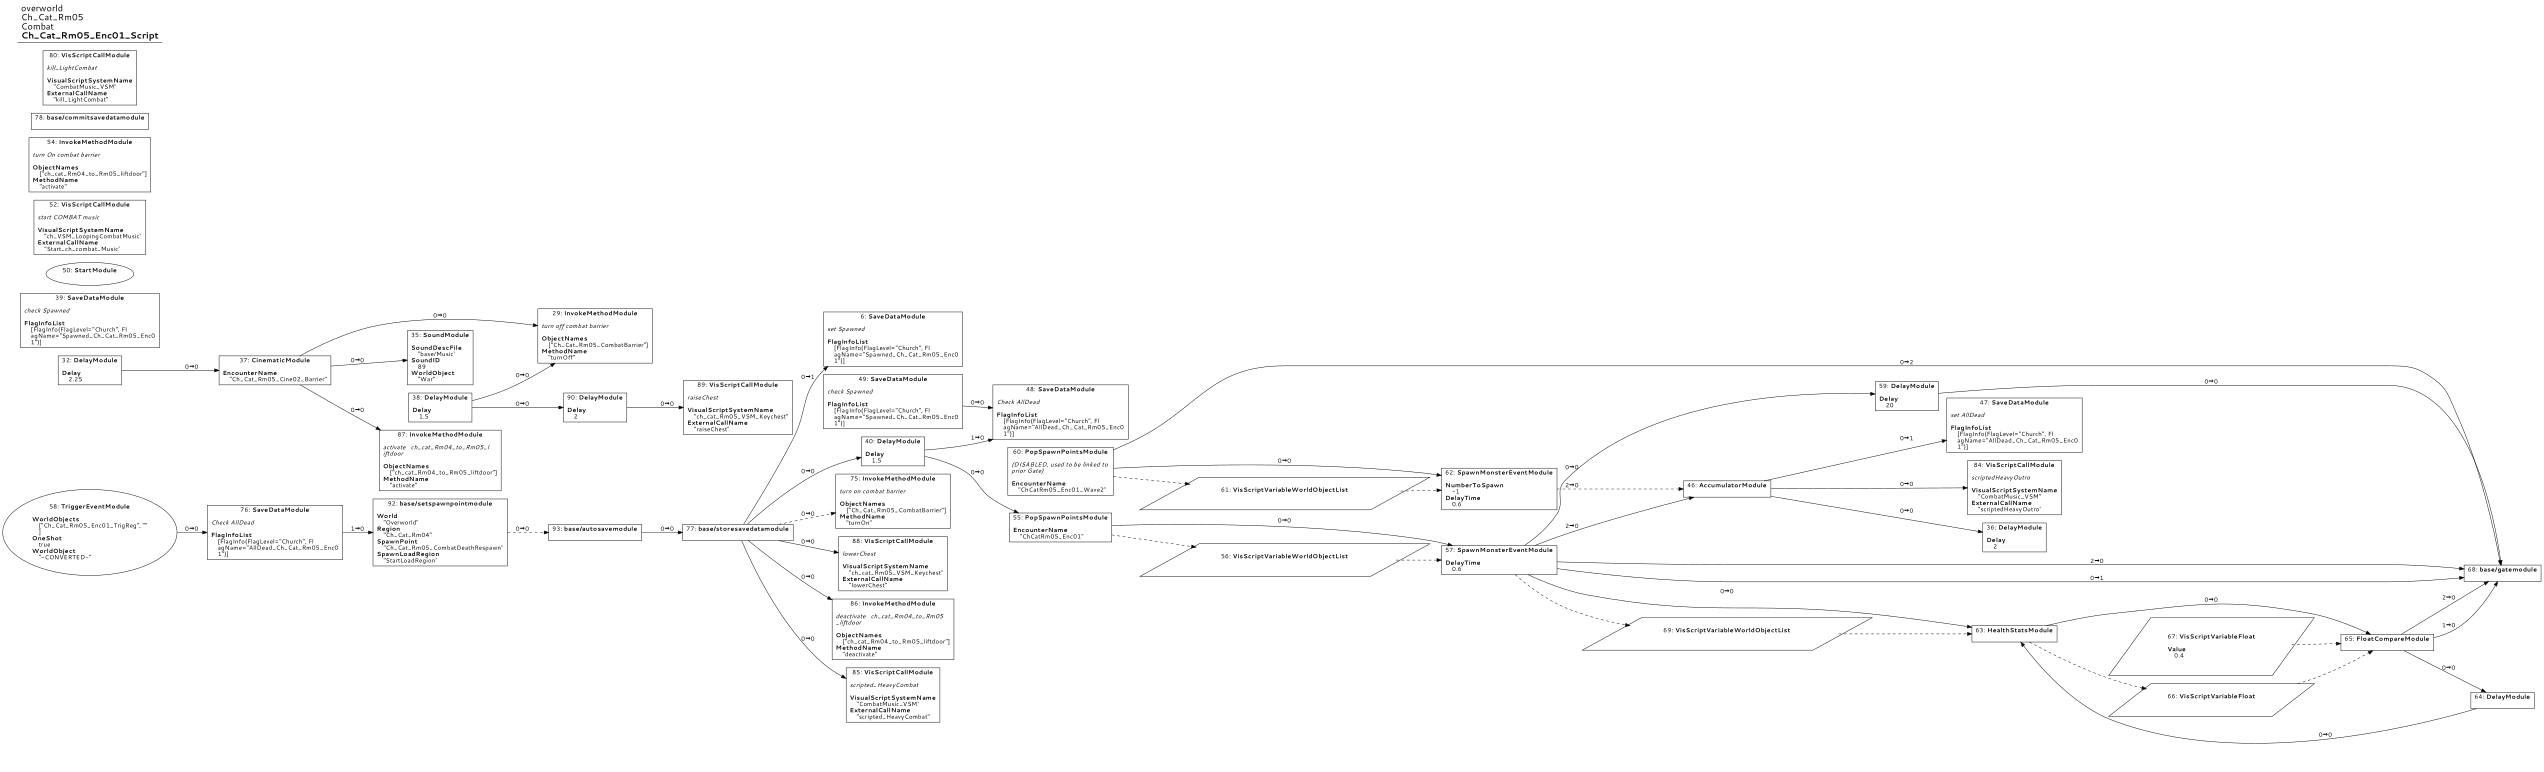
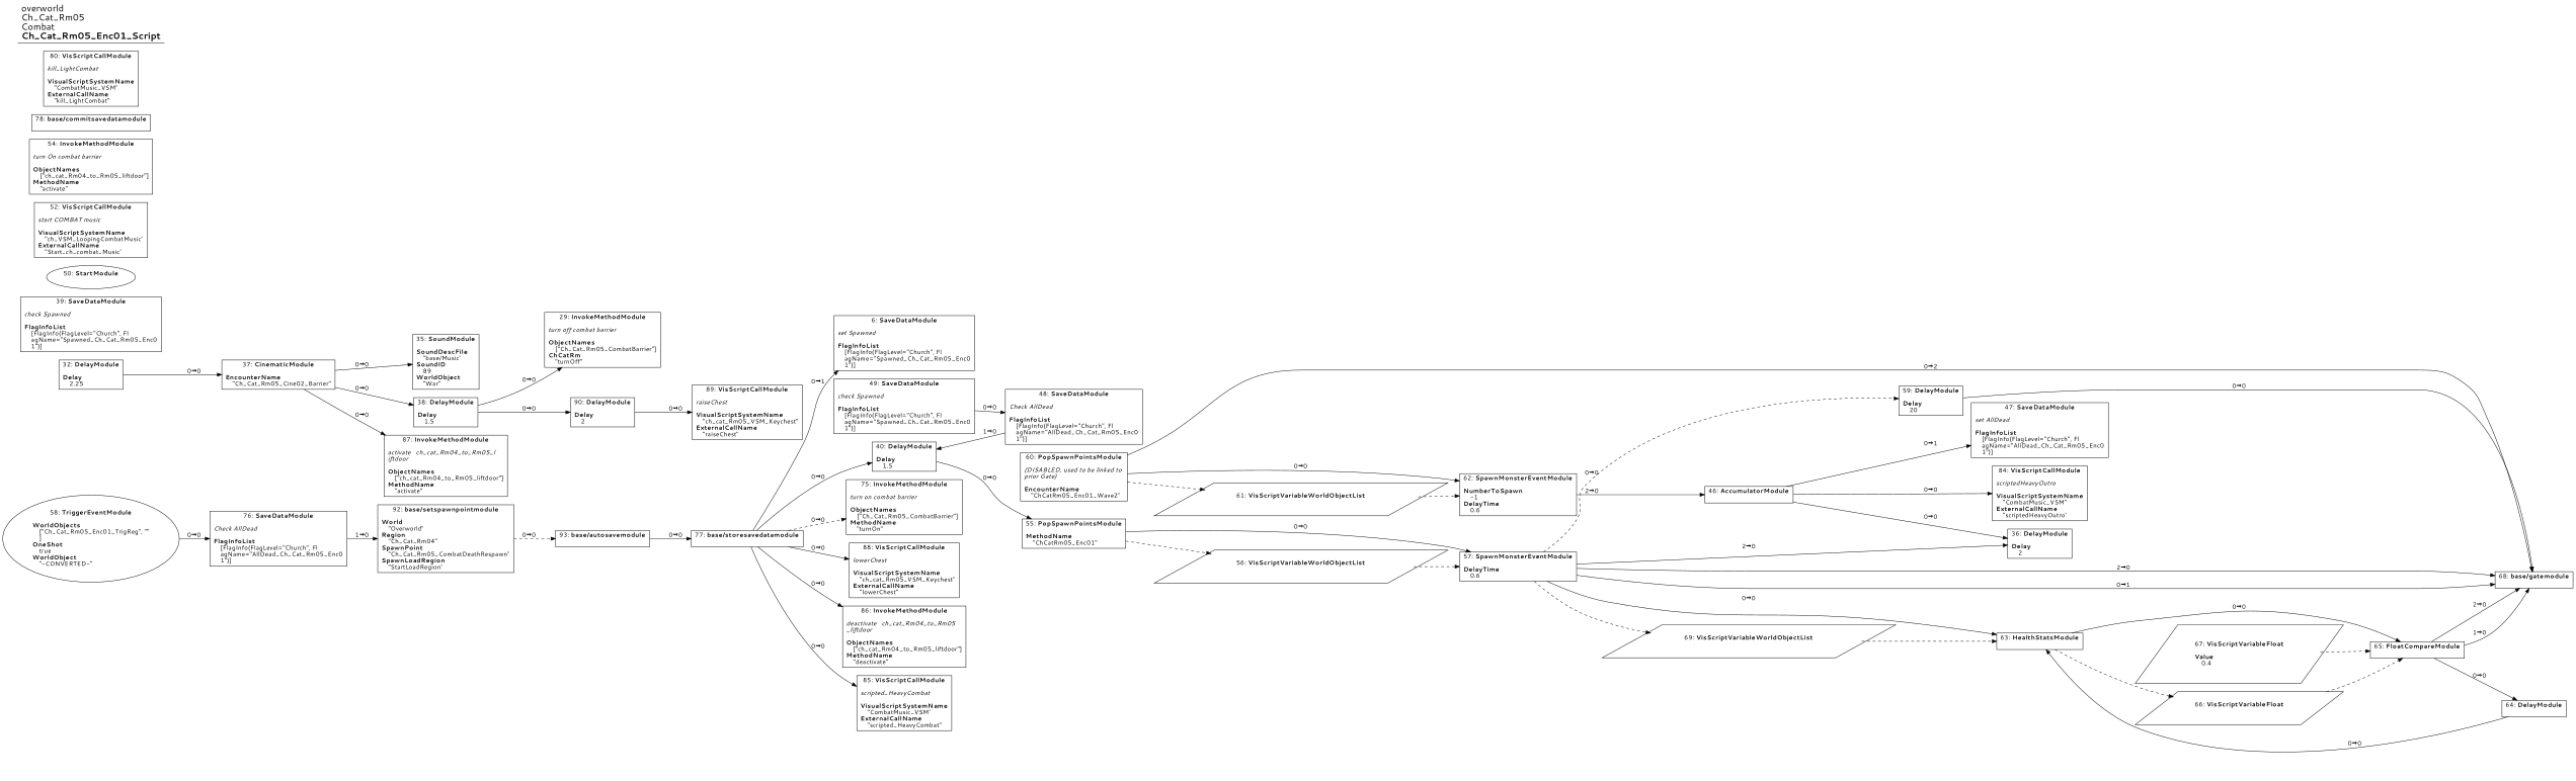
  digraph {
    fontname="Segoe UI"
    rankdir=LR
    splines=spline
    node [fontname="Segoe UI" shape=box]
    edge [fontname="Segoe UI"]
    n1 [label=<6: <b>SaveDataModule</b><br/><br/><i>set Spawned<br align="left"/></i><br align="left"/><b>FlagInfoList</b><br align="left"/>    [FlagInfo(FlagLevel=&quot;Church&quot;, Fl<br align="left"/>    agName=&quot;Spawned_Ch_Cat_Rm05_Enc0<br align="left"/>    1&quot;)]<br align="left"/>>]
-   n2 [label=<29: <b>InvokeMethodModule</b><br/><br/><i>turn off combat barrier<br align="left"/></i><br align="left"/><b>ObjectNames</b><br align="left"/>    [&quot;Ch_Cat_Rm05_CombatBarrier&quot;]<br align="left"/><b>MethodName</b><br align="left"/>    &quot;turnOff&quot;<br align="left"/>>]
+   n2 [label=<29: <b>InvokeMethodModule</b><br/><br/><i>turn off combat barrier<br align="left"/></i><br align="left"/><b>ObjectNames</b><br align="left"/>    [&quot;Ch_Cat_Rm05_CombatBarrier&quot;]<br align="left"/><b>ChCatRm</b><br align="left"/>    &quot;turnOff&quot;<br align="left"/>>]
    n3 [label=<32: <b>DelayModule</b><br/><br/><b>Delay</b><br align="left"/>    2.25<br align="left"/>>]
    n4 [label=<37: <b>CinematicModule</b><br/><br/><b>EncounterName</b><br align="left"/>    &quot;Ch_Cat_Rm05_Cine02_Barrier&quot;<br align="left"/>>]
    n5 [label=<35: <b>SoundModule</b><br/><br/><b>SoundDescFile</b><br align="left"/>    &quot;base/Music&quot;<br align="left"/><b>SoundID</b><br align="left"/>    89<br align="left"/><b>WorldObject</b><br align="left"/>    &quot;War&quot;<br align="left"/>>]
    n6 [label=<38: <b>DelayModule</b><br/><br/><b>Delay</b><br align="left"/>    1.5<br align="left"/>>]
    n7 [label=<87: <b>InvokeMethodModule</b><br/><br/><i>activate   ch_cat_Rm04_to_Rm05_l<br align="left"/>iftdoor<br align="left"/></i><br align="left"/><b>ObjectNames</b><br align="left"/>    [&quot;ch_cat_Rm04_to_Rm05_liftdoor&quot;]<br align="left"/><b>MethodName</b><br align="left"/>    &quot;activate&quot;<br align="left"/>>]
    n8 [label=<90: <b>DelayModule</b><br/><br/><b>Delay</b><br align="left"/>    2<br align="left"/>>]
    n9 [label=<36: <b>DelayModule</b><br/><br/><b>Delay</b><br align="left"/>    2<br align="left"/>>]
    n10 [label=<89: <b>VisScriptCallModule</b><br/><br/><i>raiseChest<br align="left"/></i><br align="left"/><b>VisualScriptSystemName</b><br align="left"/>    &quot;ch_cat_Rm05_VSM_Keychest&quot;<br align="left"/><b>ExternalCallName</b><br align="left"/>    &quot;raiseChest&quot;<br align="left"/>>]
    n11 [label=<39: <b>SaveDataModule</b><br/><br/><i>check Spawned<br align="left"/></i><br align="left"/><b>FlagInfoList</b><br align="left"/>    [FlagInfo(FlagLevel=&quot;Church&quot;, Fl<br align="left"/>    agName=&quot;Spawned_Ch_Cat_Rm05_Enc0<br align="left"/>    1&quot;)]<br align="left"/>>]
    n12 [label=<40: <b>DelayModule</b><br/><br/><b>Delay</b><br align="left"/>    1.5<br align="left"/>>]
-   n13 [label=<55: <b>PopSpawnPointsModule</b><br/><br/><b>EncounterName</b><br align="left"/>    &quot;ChCatRm05_Enc01&quot;<br align="left"/>>]
+   n13 [label=<55: <b>PopSpawnPointsModule</b><br/><br/><b>MethodName</b><br align="left"/>    &quot;ChCatRm05_Enc01&quot;<br align="left"/>>]
    n14 [label=<57: <b>SpawnMonsterEventModule</b><br/><br/><b>DelayTime</b><br align="left"/>    0.6<br align="left"/>>]
    n15 [label=<56: <b>VisScriptVariableWorldObjectList</b><br/><br/>> shape=parallelogram]
    n16 [label=<46: <b>AccumulatorModule</b><br/><br/>>]
    n17 [label=<68: <b>base/gatemodule</b><br/><br/>>]
    n18 [label=<59: <b>DelayModule</b><br/><br/><b>Delay</b><br align="left"/>    20<br align="left"/>>]
    n19 [label=<63: <b>HealthStatsModule</b><br/><br/>>]
    n20 [label=<69: <b>VisScriptVariableWorldObjectList</b><br/><br/>> shape=parallelogram]
    n21 [label=<47: <b>SaveDataModule</b><br/><br/><i>set AllDead<br align="left"/></i><br align="left"/><b>FlagInfoList</b><br align="left"/>    [FlagInfo(FlagLevel=&quot;Church&quot;, Fl<br align="left"/>    agName=&quot;AllDead_Ch_Cat_Rm05_Enc0<br align="left"/>    1&quot;)]<br align="left"/>>]
    n22 [label=<84: <b>VisScriptCallModule</b><br/><br/><i>scriptedHeavyOutro<br align="left"/></i><br align="left"/><b>VisualScriptSystemName</b><br align="left"/>    &quot;CombatMusic_VSM&quot;<br align="left"/><b>ExternalCallName</b><br align="left"/>    &quot;scriptedHeavyOutro&quot;<br align="left"/>>]
    n23 [label=<48: <b>SaveDataModule</b><br/><br/><i>Check AllDead<br align="left"/></i><br align="left"/><b>FlagInfoList</b><br align="left"/>    [FlagInfo(FlagLevel=&quot;Church&quot;, Fl<br align="left"/>    agName=&quot;AllDead_Ch_Cat_Rm05_Enc0<br align="left"/>    1&quot;)]<br align="left"/>>]
    n24 [label=<49: <b>SaveDataModule</b><br/><br/><i>check Spawned<br align="left"/></i><br align="left"/><b>FlagInfoList</b><br align="left"/>    [FlagInfo(FlagLevel=&quot;Church&quot;, Fl<br align="left"/>    agName=&quot;Spawned_Ch_Cat_Rm05_Enc0<br align="left"/>    1&quot;)]<br align="left"/>>]
    n25 [label=<50: <b>StartModule</b><br/><br/>> shape=oval]
    n26 [label=<52: <b>VisScriptCallModule</b><br/><br/><i>start COMBAT music<br align="left"/></i><br align="left"/><b>VisualScriptSystemName</b><br align="left"/>    &quot;ch_VSM_LoopingCombatMusic&quot;<br align="left"/><b>ExternalCallName</b><br align="left"/>    &quot;Start_ch_combat_Music&quot;<br align="left"/>>]
    n27 [label=<54: <b>InvokeMethodModule</b><br/><br/><i>turn On combat barrier<br align="left"/></i><br align="left"/><b>ObjectNames</b><br align="left"/>    [&quot;ch_cat_Rm04_to_Rm05_liftdoor&quot;]<br align="left"/><b>MethodName</b><br align="left"/>    &quot;activate&quot;<br align="left"/>>]
    n28 [label=<65: <b>FloatCompareModule</b><br/><br/>>]
    n29 [label=<66: <b>VisScriptVariableFloat</b><br/><br/>> shape=parallelogram]
    n30 [label=<64: <b>DelayModule</b><br/><br/>>]
    n31 [label=<58: <b>TriggerEventModule</b><br/><br/><b>WorldObjects</b><br align="left"/>    [&quot;Ch_Cat_Rm05_Enc01_TrigReg&quot;, &quot;&quot;<br align="left"/>    ]<br align="left"/><b>OneShot</b><br align="left"/>    true<br align="left"/><b>WorldObject</b><br align="left"/>    &quot;-CONVERTED-&quot;<br align="left"/>> shape=oval]
    n32 [label=<76: <b>SaveDataModule</b><br/><br/><i>Check AllDead<br align="left"/></i><br align="left"/><b>FlagInfoList</b><br align="left"/>    [FlagInfo(FlagLevel=&quot;Church&quot;, Fl<br align="left"/>    agName=&quot;AllDead_Ch_Cat_Rm05_Enc0<br align="left"/>    1&quot;)]<br align="left"/>>]
    n33 [label=<92: <b>base/setspawnpointmodule</b><br/><br/><b>World</b><br align="left"/>    &quot;Overworld&quot;<br align="left"/><b>Region</b><br align="left"/>    &quot;Ch_Cat_Rm04&quot;<br align="left"/><b>SpawnPoint</b><br align="left"/>    &quot;Ch_Cat_Rm05_CombatDeathRespawn&quot;<br align="left"/><b>SpawnLoadRegion</b><br align="left"/>    &quot;StartLoadRegion&quot;<br align="left"/>>]
    n34 [label=<93: <b>base/autosavemodule</b><br/><br/>>]
    n35 [label=<60: <b>PopSpawnPointsModule</b><br/><br/><i>(DISABLED, used to be linked to <br align="left"/>prior Gate)<br align="left"/></i><br align="left"/><b>EncounterName</b><br align="left"/>    &quot;ChCatRm05_Enc01_Wave2&quot;<br align="left"/>>]
    n36 [label=<62: <b>SpawnMonsterEventModule</b><br/><br/><b>NumberToSpawn</b><br align="left"/>    -1<br align="left"/><b>DelayTime</b><br align="left"/>    0.6<br align="left"/>>]
    n37 [label=<61: <b>VisScriptVariableWorldObjectList</b><br/><br/>> shape=parallelogram]
    n38 [label=<67: <b>VisScriptVariableFloat</b><br/><br/><b>Value</b><br align="left"/>    0.4<br align="left"/>> shape=parallelogram]
    n39 [label=<75: <b>InvokeMethodModule</b><br/><br/><i>turn on combat barrier<br align="left"/></i><br align="left"/><b>ObjectNames</b><br align="left"/>    [&quot;Ch_Cat_Rm05_CombatBarrier&quot;]<br align="left"/><b>MethodName</b><br align="left"/>    &quot;turnOn&quot;<br align="left"/>>]
    n40 [label=<77: <b>base/storesavedatamodule</b><br/><br/>>]
    n41 [label=<88: <b>VisScriptCallModule</b><br/><br/><i>lowerChest<br align="left"/></i><br align="left"/><b>VisualScriptSystemName</b><br align="left"/>    &quot;ch_cat_Rm05_VSM_Keychest&quot;<br align="left"/><b>ExternalCallName</b><br align="left"/>    &quot;lowerChest&quot;<br align="left"/>>]
    n42 [label=<86: <b>InvokeMethodModule</b><br/><br/><i>deactivate   ch_cat_Rm04_to_Rm05<br align="left"/>_liftdoor<br align="left"/></i><br align="left"/><b>ObjectNames</b><br align="left"/>    [&quot;ch_cat_Rm04_to_Rm05_liftdoor&quot;]<br align="left"/><b>MethodName</b><br align="left"/>    &quot;deactivate&quot;<br align="left"/>>]
    n43 [label=<85: <b>VisScriptCallModule</b><br/><br/><i>scripted_HeavyCombat<br align="left"/></i><br align="left"/><b>VisualScriptSystemName</b><br align="left"/>    &quot;CombatMusic_VSM&quot;<br align="left"/><b>ExternalCallName</b><br align="left"/>    &quot;scripted_HeavyCombat&quot;<br align="left"/>>]
    n44 [label=<78: <b>base/commitsavedatamodule</b><br/><br/>>]
    n45 [label=<80: <b>VisScriptCallModule</b><br/><br/><i>kill_LightCombat<br align="left"/></i><br align="left"/><b>VisualScriptSystemName</b><br align="left"/>    &quot;CombatMusic_VSM&quot;<br align="left"/><b>ExternalCallName</b><br align="left"/>    &quot;kill_LightCombat&quot;<br align="left"/>>]
    n46 [label=<<font point-size="20">overworld<br align="left"/>Ch_Cat_Rm05<br align="left"/>Combat<br align="left"/><b>Ch_Cat_Rm05_Enc01_Script</b><br align="left"/></font>> shape=underline]
    n3 -> n4 [label="0→0"]
    n4 -> n5 [label="0→0"]
-   n4 -> n2 [label="0→0"]
+   n4 -> n6 [label="0→0"]
    n4 -> n7 [label="0→0"]
    n6 -> n2 [label="0→0"]
    n6 -> n8 [label="0→0"]
    n8 -> n10 [label="0→0"]
    n12 -> n13 [label="0→0"]
    n13 -> n14 [label="0→0"]
    n13 -> n15 [style=dashed]
-   n14 -> n16 [label="2→0"]
+   n14 -> n9 [label="2→0"]
    n14 -> n17 [label="2→0"]
    n14 -> n17 [label="0→1"]
-   n14 -> n18 [label="0→0"]
+   n14 -> n18 [label="0→0" style=dashed]
    n14 -> n19 [label="0→0"]
    n14 -> n20 [style=dashed]
    n15 -> n14 [style=dashed]
    n16 -> n9 [label="0→0"]
    n16 -> n21 [label="0→1"]
    n16 -> n22 [label="0→0"]
    n18 -> n17 [label="0→0"]
    n19 -> n28 [label="0→0"]
    n19 -> n29 [style=dashed]
    n20 -> n19 [style=dashed]
-   n12 -> n23 [label="1→0"]
+   n23 -> n12 [label="1→0"]
    n24 -> n23 [label="0→0"]
    n28 -> n17 [label="1→0"]
    n28 -> n17 [label="2→0"]
    n28 -> n30 [label="0→0"]
    n29 -> n28 [style=dashed]
    n30 -> n19 [label="0→0"]
    n31 -> n32 [label="0→0"]
    n32 -> n33 [label="1→0"]
    n33 -> n34 [label="0→0" style=dashed]
    n34 -> n40 [label="0→0"]
    n35 -> n17 [label="0→2"]
    n35 -> n36 [label="0→0"]
    n35 -> n37 [style=dashed]
-   n36 -> n16 [label="2→0" style=dashed]
+   n36 -> n16 [label="2→0"]
    n37 -> n36 [style=dashed]
    n38 -> n28 [style=dashed]
    n40 -> n1 [label="0→1"]
    n40 -> n12 [label="0→0"]
    n40 -> n39 [label="0→0" style=dashed]
    n40 -> n41 [label="0→0"]
    n40 -> n42 [label="0→0"]
    n40 -> n43 [label="0→0"]
  }
